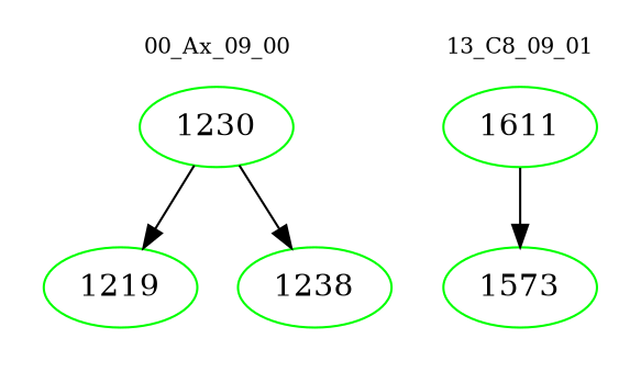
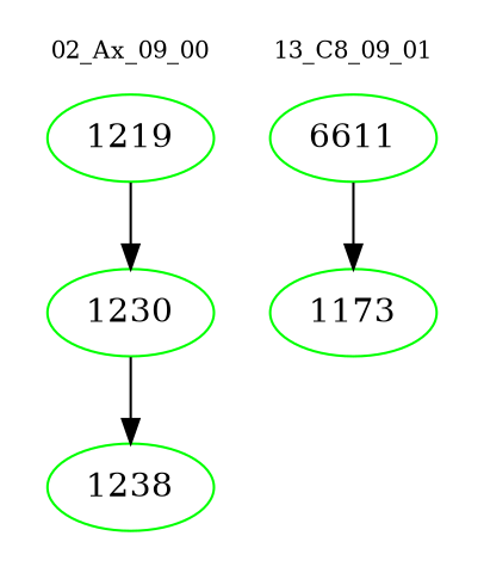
  digraph {
    node [color=green]
    edge [color=black]
    n1 [label=1230]
    n2 [label=1219]
    n3 [label=1238]
-   n4 [label=1611]
-   n5 [label=1573]
+   n4 [label=6611]
+   n5 [label=1173]
    subgraph cluster_1 {
      color=white
      fontsize=10
-     label="00_Ax_09_00"
+     label="02_Ax_09_00"
      n1
      n2
      n3
    }
    subgraph cluster_2 {
      color=white
      fontsize=10
      label="13_C8_09_01"
      n4
      n5
    }
-   n1 -> n2
+   n2 -> n1
    n1 -> n3
    n4 -> n5
  }
